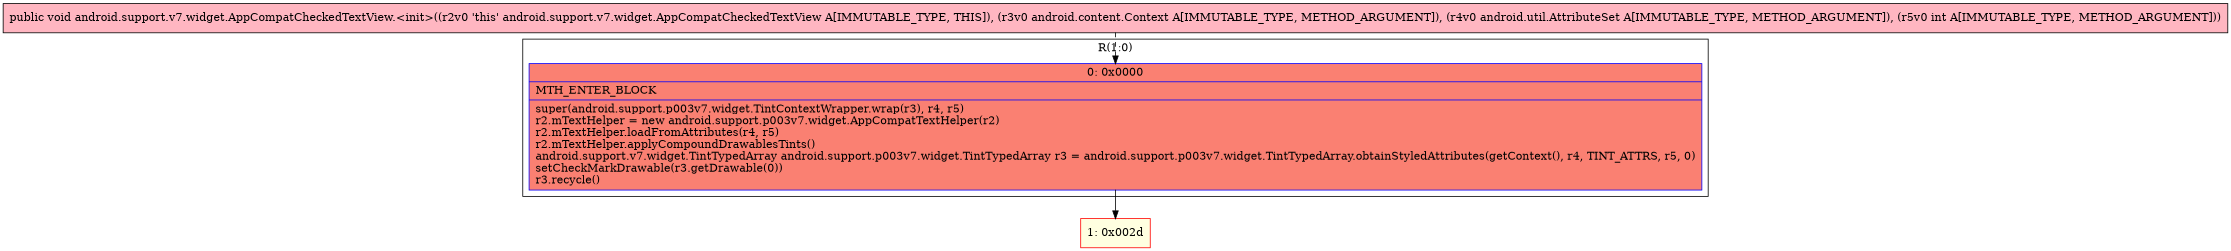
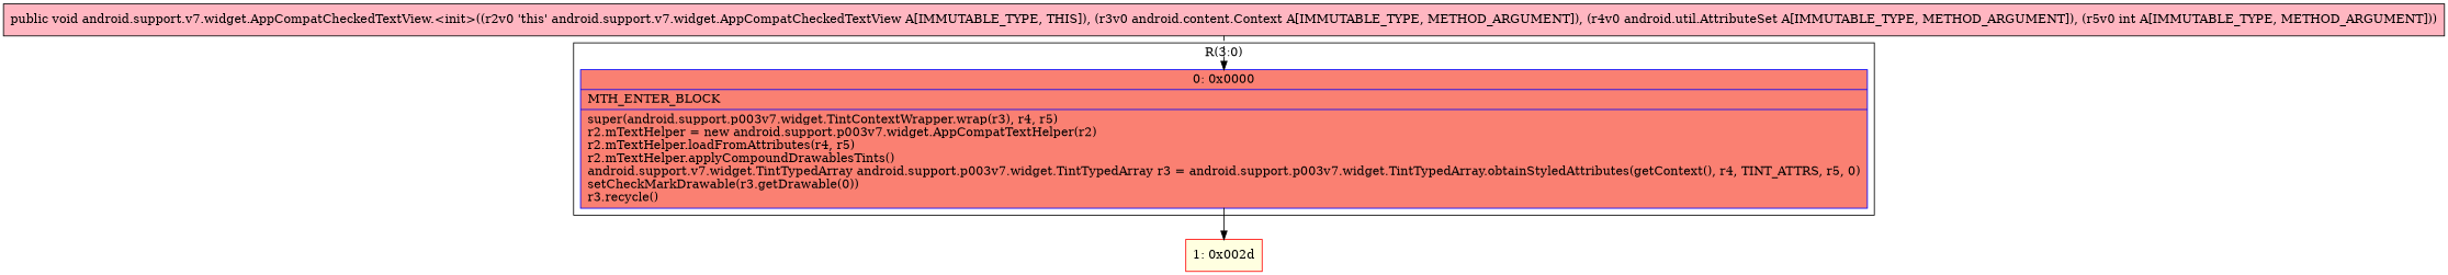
  digraph {
    node [shape=record style=filled]
    n1 [color=blue label="{0\:\ 0x0000|MTH_ENTER_BLOCK\l|super(android.support.p003v7.widget.TintContextWrapper.wrap(r3), r4, r5)\lr2.mTextHelper = new android.support.p003v7.widget.AppCompatTextHelper(r2)\lr2.mTextHelper.loadFromAttributes(r4, r5)\lr2.mTextHelper.applyCompoundDrawablesTints()\landroid.support.v7.widget.TintTypedArray android.support.p003v7.widget.TintTypedArray r3 = android.support.p003v7.widget.TintTypedArray.obtainStyledAttributes(getContext(), r4, TINT_ATTRS, r5, 0)\lsetCheckMarkDrawable(r3.getDrawable(0))\lr3.recycle()\l}" fillcolor=salmon]
    n2 [color=red label="{1\:\ 0x002d}" fillcolor=lightyellow]
    n3 [label="{public void android.support.v7.widget.AppCompatCheckedTextView.\<init\>((r2v0 'this' android.support.v7.widget.AppCompatCheckedTextView A[IMMUTABLE_TYPE, THIS]), (r3v0 android.content.Context A[IMMUTABLE_TYPE, METHOD_ARGUMENT]), (r4v0 android.util.AttributeSet A[IMMUTABLE_TYPE, METHOD_ARGUMENT]), (r5v0 int A[IMMUTABLE_TYPE, METHOD_ARGUMENT])) }" fillcolor=lightpink]
    subgraph cluster_1 {
-     label="R(1:0)"
+     label="R(3:0)"
      n1
    }
    n1 -> n2 [style=solid]
    n3 -> n1 [style=dashed]
  }
